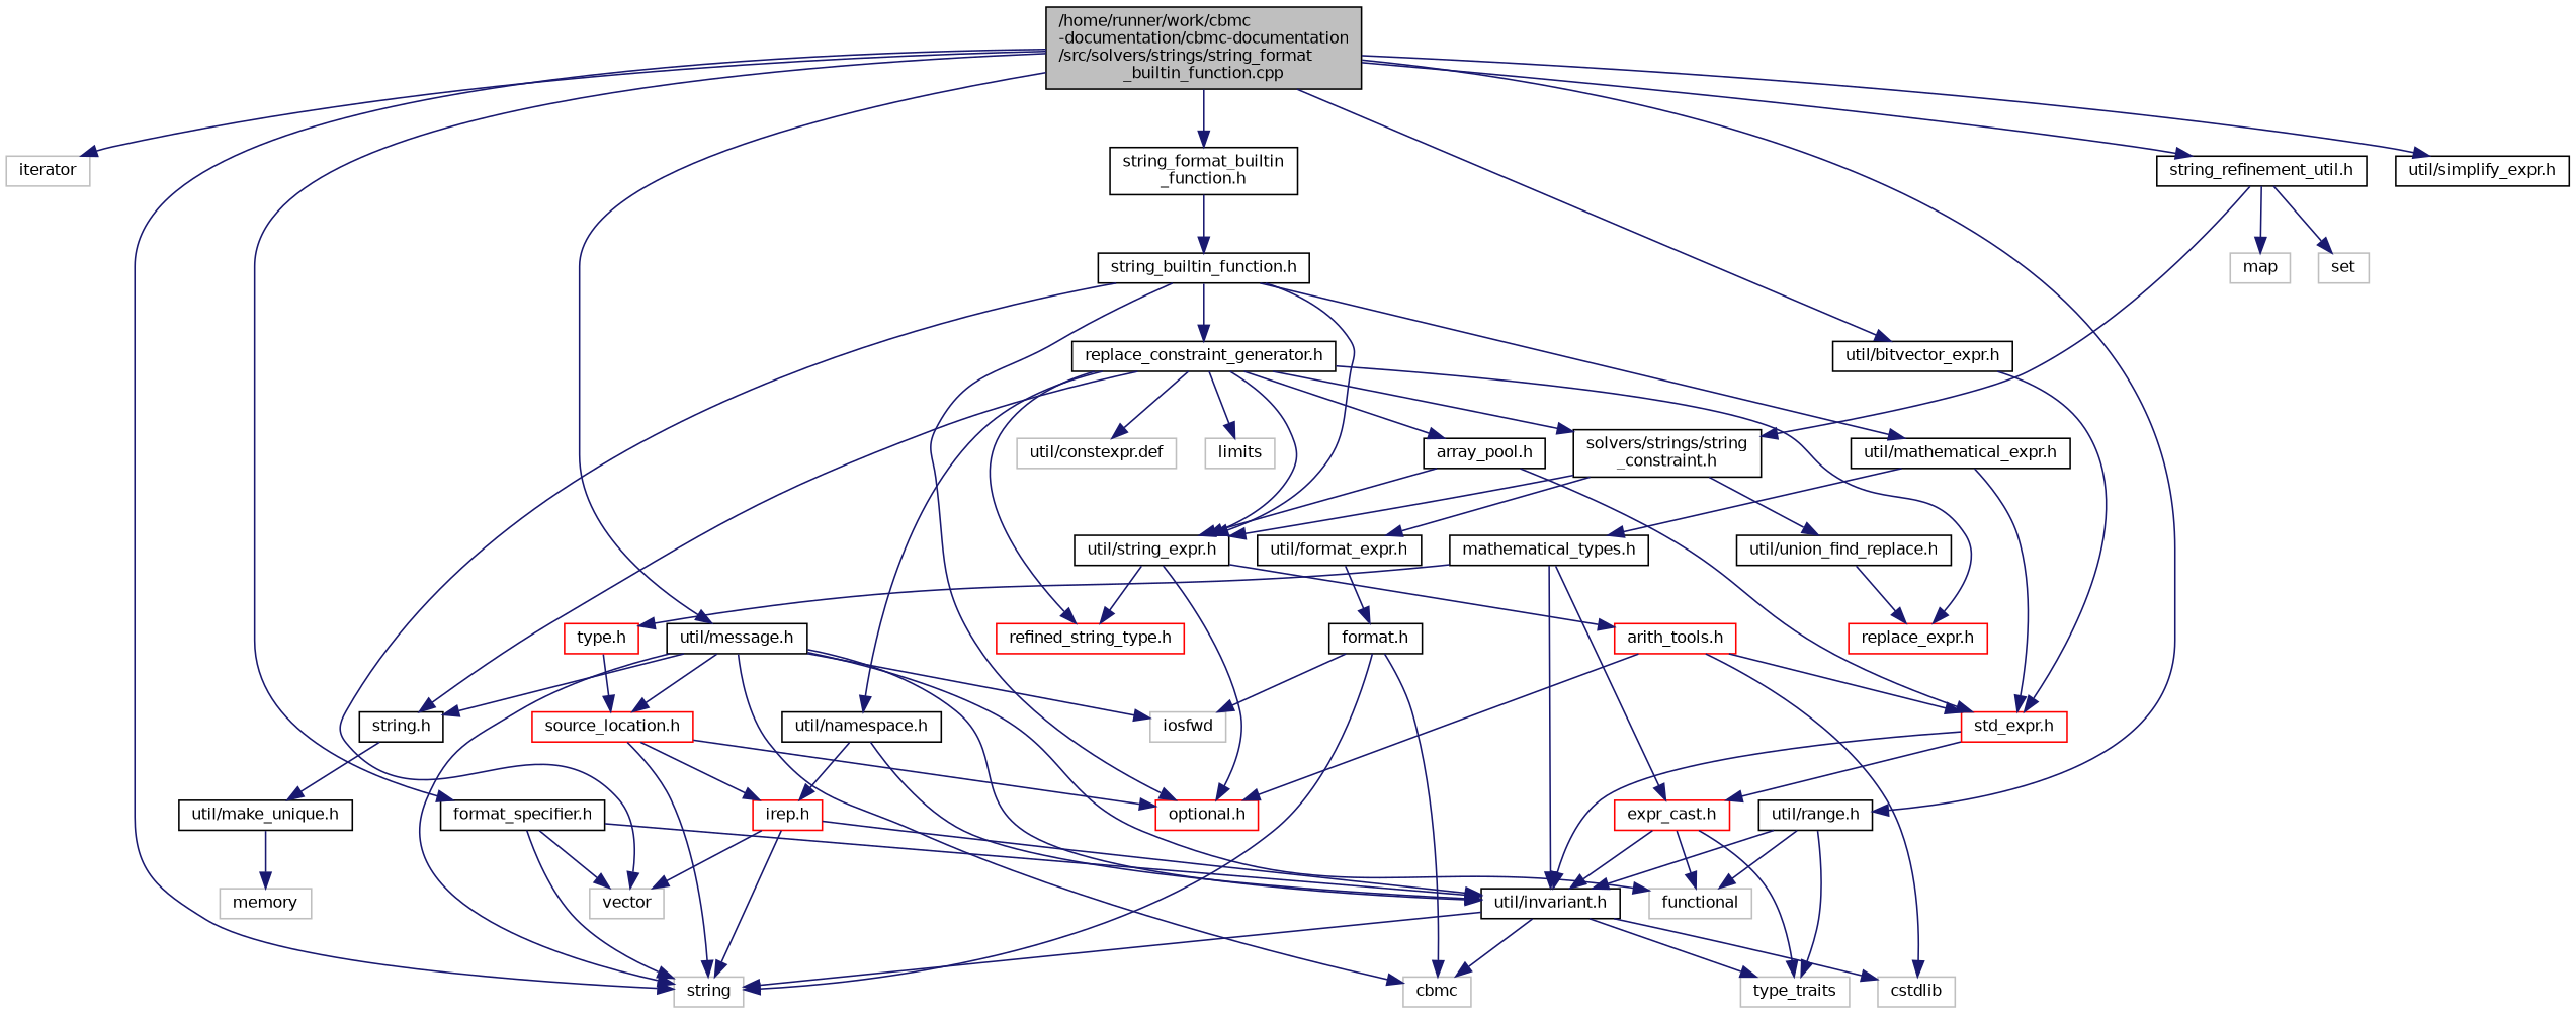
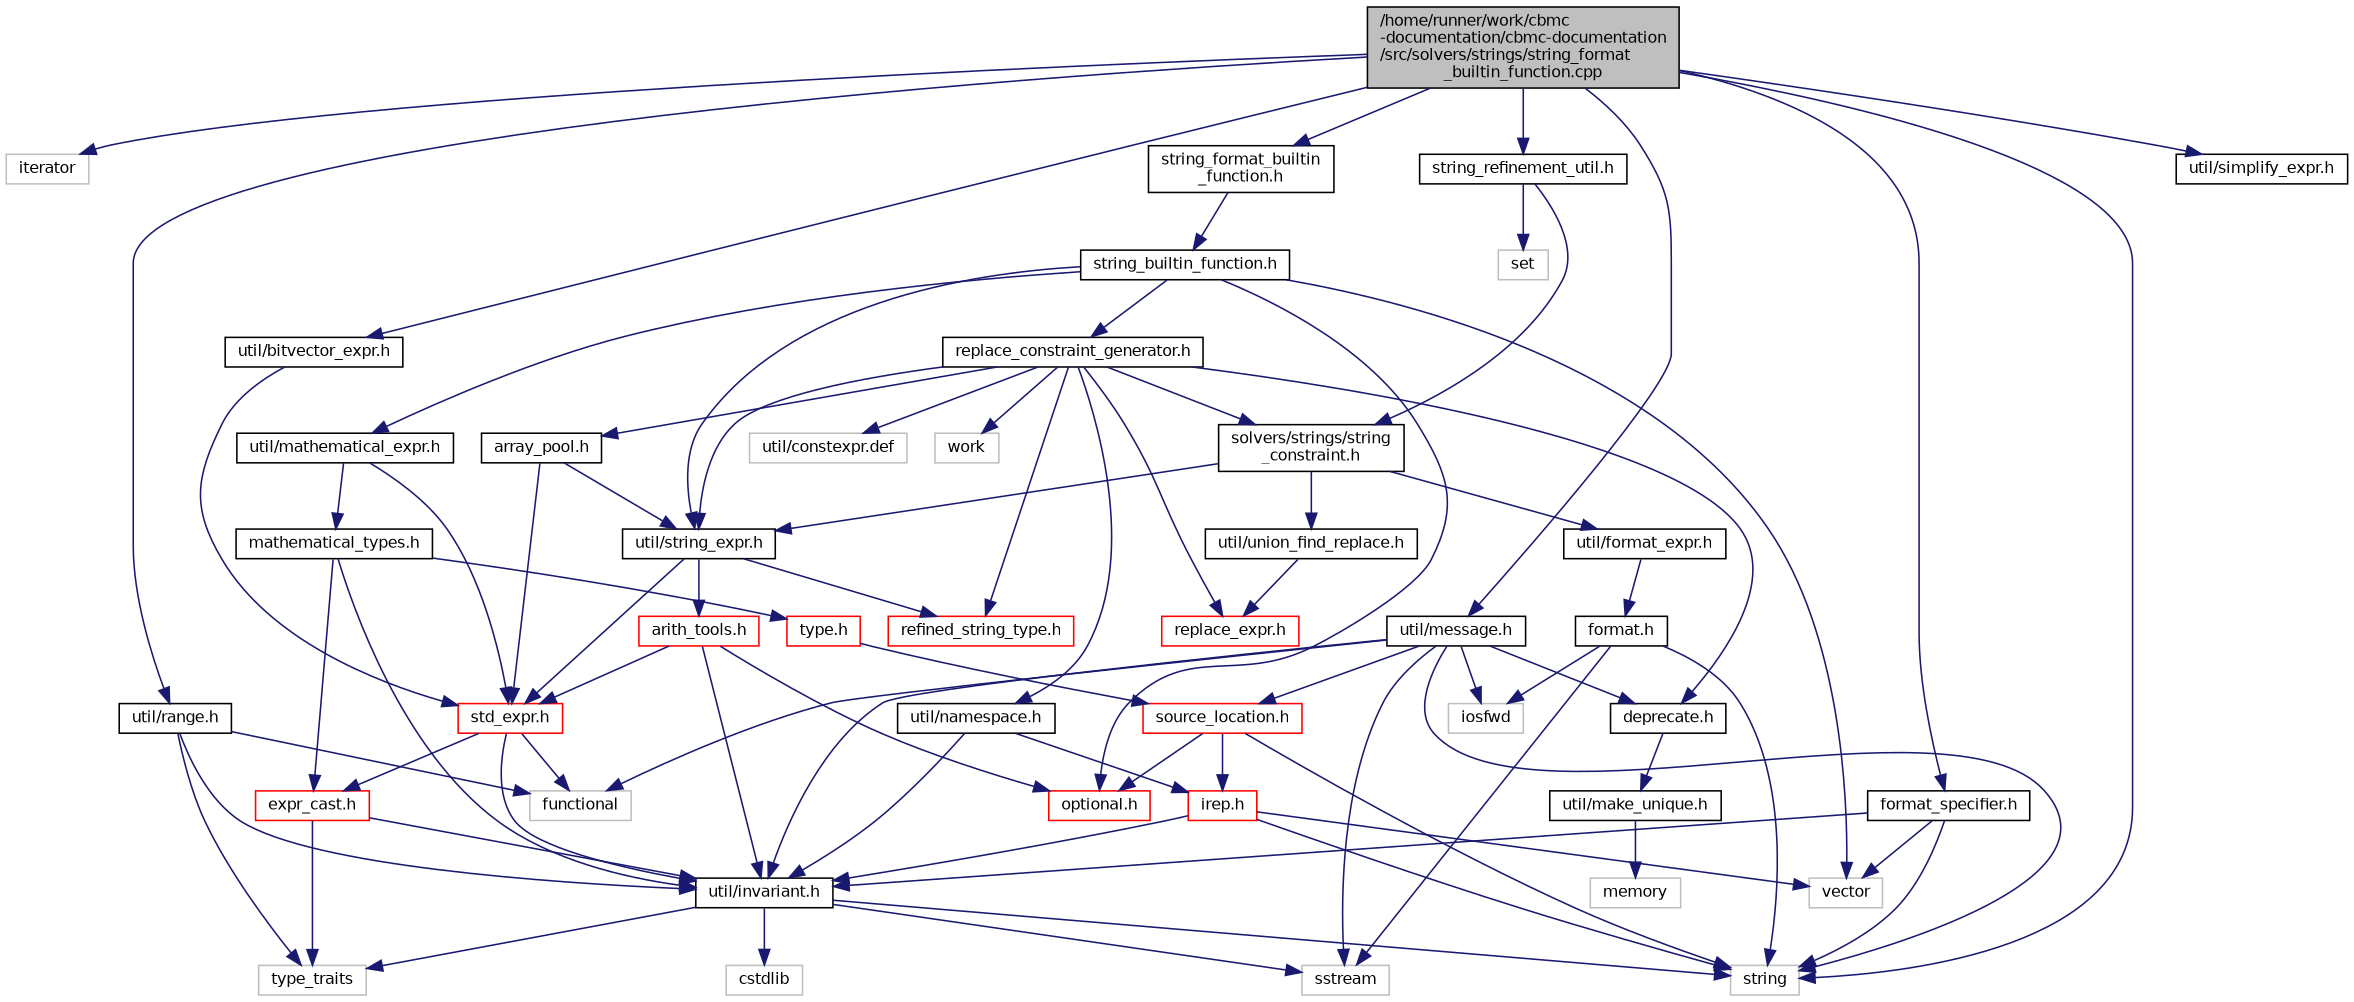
  digraph {
    node [color=black fontname=Helvetica fontsize=10 shape=record]
    edge [color=midnightblue fontname=Helvetica fontsize=10 labelfontname=Helvetica labelfontsize=10 style=solid]
    n1 [fillcolor=grey75 fontcolor=black height=0.2 label="/home/runner/work/cbmc\l-documentation/cbmc-documentation\l/src/solvers/strings/string_format\l_builtin_function.cpp" style=filled width=0.4]
    n2 [color=grey75 height=0.2 label=iterator width=0.4]
    n3 [color=grey75 height=0.2 label=string width=0.4]
    n4 [height=0.2 label="format_specifier.h" width=0.4]
    n5 [height=0.2 label="string_format_builtin\l_function.h" width=0.4]
    n6 [height=0.2 label="string_refinement_util.h" width=0.4]
    n7 [height=0.2 label="util/bitvector_expr.h" width=0.4]
    n8 [height=0.2 label="util/message.h" width=0.4]
    n9 [height=0.2 label="util/range.h" width=0.4]
    n10 [height=0.2 label="util/simplify_expr.h" width=0.4]
    n11 [height=0.2 label="util/invariant.h" width=0.4]
    n12 [color=grey75 height=0.2 label=vector width=0.4]
    n13 [height=0.2 label="string_builtin_function.h" width=0.4]
    n14 [height=0.2 label="solvers/strings/string\l_constraint.h" width=0.4]
-   n15 [color=grey75 height=0.2 label=map width=0.4]
    n16 [color=grey75 height=0.2 label=set width=0.4]
    n17 [color=red height=0.2 label="std_expr.h" width=0.4]
-   n18 [color=grey75 height=0.2 label=cbmc width=0.4]
-   n19 [height=0.2 label="string.h" width=0.4]
+   n18 [color=grey75 height=0.2 label=sstream width=0.4]
+   n19 [height=0.2 label="deprecate.h" width=0.4]
    n20 [color=grey75 height=0.2 label=iosfwd width=0.4]
    n21 [color=grey75 height=0.2 label=functional width=0.4]
    n22 [color=red height=0.2 label="source_location.h" width=0.4]
    n23 [color=grey75 height=0.2 label=type_traits width=0.4]
    n24 [color=grey75 height=0.2 label=cstdlib width=0.4]
    n25 [height=0.2 label="replace_constraint_generator.h" width=0.4]
    n26 [height=0.2 label="util/string_expr.h" width=0.4]
    n27 [color=red height=0.2 label="optional.h" width=0.4]
    n28 [height=0.2 label="util/mathematical_expr.h" width=0.4]
-   n29 [color=grey75 height=0.2 label=limits width=0.4]
+   n29 [color=grey75 height=0.2 label=work width=0.4]
    n30 [color=red height=0.2 label="refined_string_type.h" width=0.4]
    n31 [color=red height=0.2 label="replace_expr.h" width=0.4]
    n32 [color=grey75 height=0.2 label="util/constexpr.def" width=0.4]
    n33 [height=0.2 label="util/namespace.h" width=0.4]
    n34 [height=0.2 label="array_pool.h" width=0.4]
    n35 [color=red height=0.2 label="arith_tools.h" width=0.4]
    n36 [height=0.2 label="mathematical_types.h" width=0.4]
    n37 [height=0.2 label="util/format_expr.h" width=0.4]
    n38 [height=0.2 label="util/union_find_replace.h" width=0.4]
    n39 [height=0.2 label="util/make_unique.h" width=0.4]
    n40 [color=red height=0.2 label="irep.h" width=0.4]
    n41 [height=0.2 label="format.h" width=0.4]
    n42 [color=red height=0.2 label="expr_cast.h" width=0.4]
    n43 [color=red height=0.2 label="type.h" width=0.4]
    n44 [color=grey75 height=0.2 label=memory width=0.4]
    n1 -> n2
    n1 -> n3
    n1 -> n4
    n1 -> n5
    n1 -> n6
    n1 -> n7
    n1 -> n8
    n1 -> n9
    n1 -> n10
    n4 -> n3
    n4 -> n11
    n4 -> n12
    n5 -> n13
    n6 -> n14
-   n6 -> n15
    n6 -> n16
    n7 -> n17
    n8 -> n3
    n8 -> n11
    n8 -> n18
    n8 -> n19
    n8 -> n20
    n8 -> n21
    n8 -> n22
    n9 -> n11
    n9 -> n21
    n9 -> n23
    n11 -> n3
    n11 -> n18
    n11 -> n23
    n11 -> n24
    n13 -> n12
    n13 -> n25
    n13 -> n26
    n13 -> n27
    n13 -> n28
    n14 -> n26
    n14 -> n37
    n14 -> n38
    n17 -> n11
    n17 -> n42
    n19 -> n39
    n22 -> n3
    n22 -> n27
    n22 -> n40
    n25 -> n14
    n25 -> n19
    n25 -> n26
    n25 -> n29
    n25 -> n30
    n25 -> n31
    n25 -> n32
    n25 -> n33
    n25 -> n34
-   n26 -> n27
+   n26 -> n17
    n26 -> n30
    n26 -> n35
    n28 -> n17
    n28 -> n36
    n33 -> n11
    n33 -> n40
    n34 -> n17
    n34 -> n26
-   n35 -> n24
+   n35 -> n11
    n35 -> n17
    n35 -> n27
    n36 -> n11
    n36 -> n42
    n36 -> n43
    n37 -> n41
    n38 -> n31
    n39 -> n44
    n40 -> n3
    n40 -> n11
    n40 -> n12
    n41 -> n3
    n41 -> n18
    n41 -> n20
    n42 -> n11
-   n42 -> n21
+   n17 -> n21
    n42 -> n23
    n43 -> n22
  }
